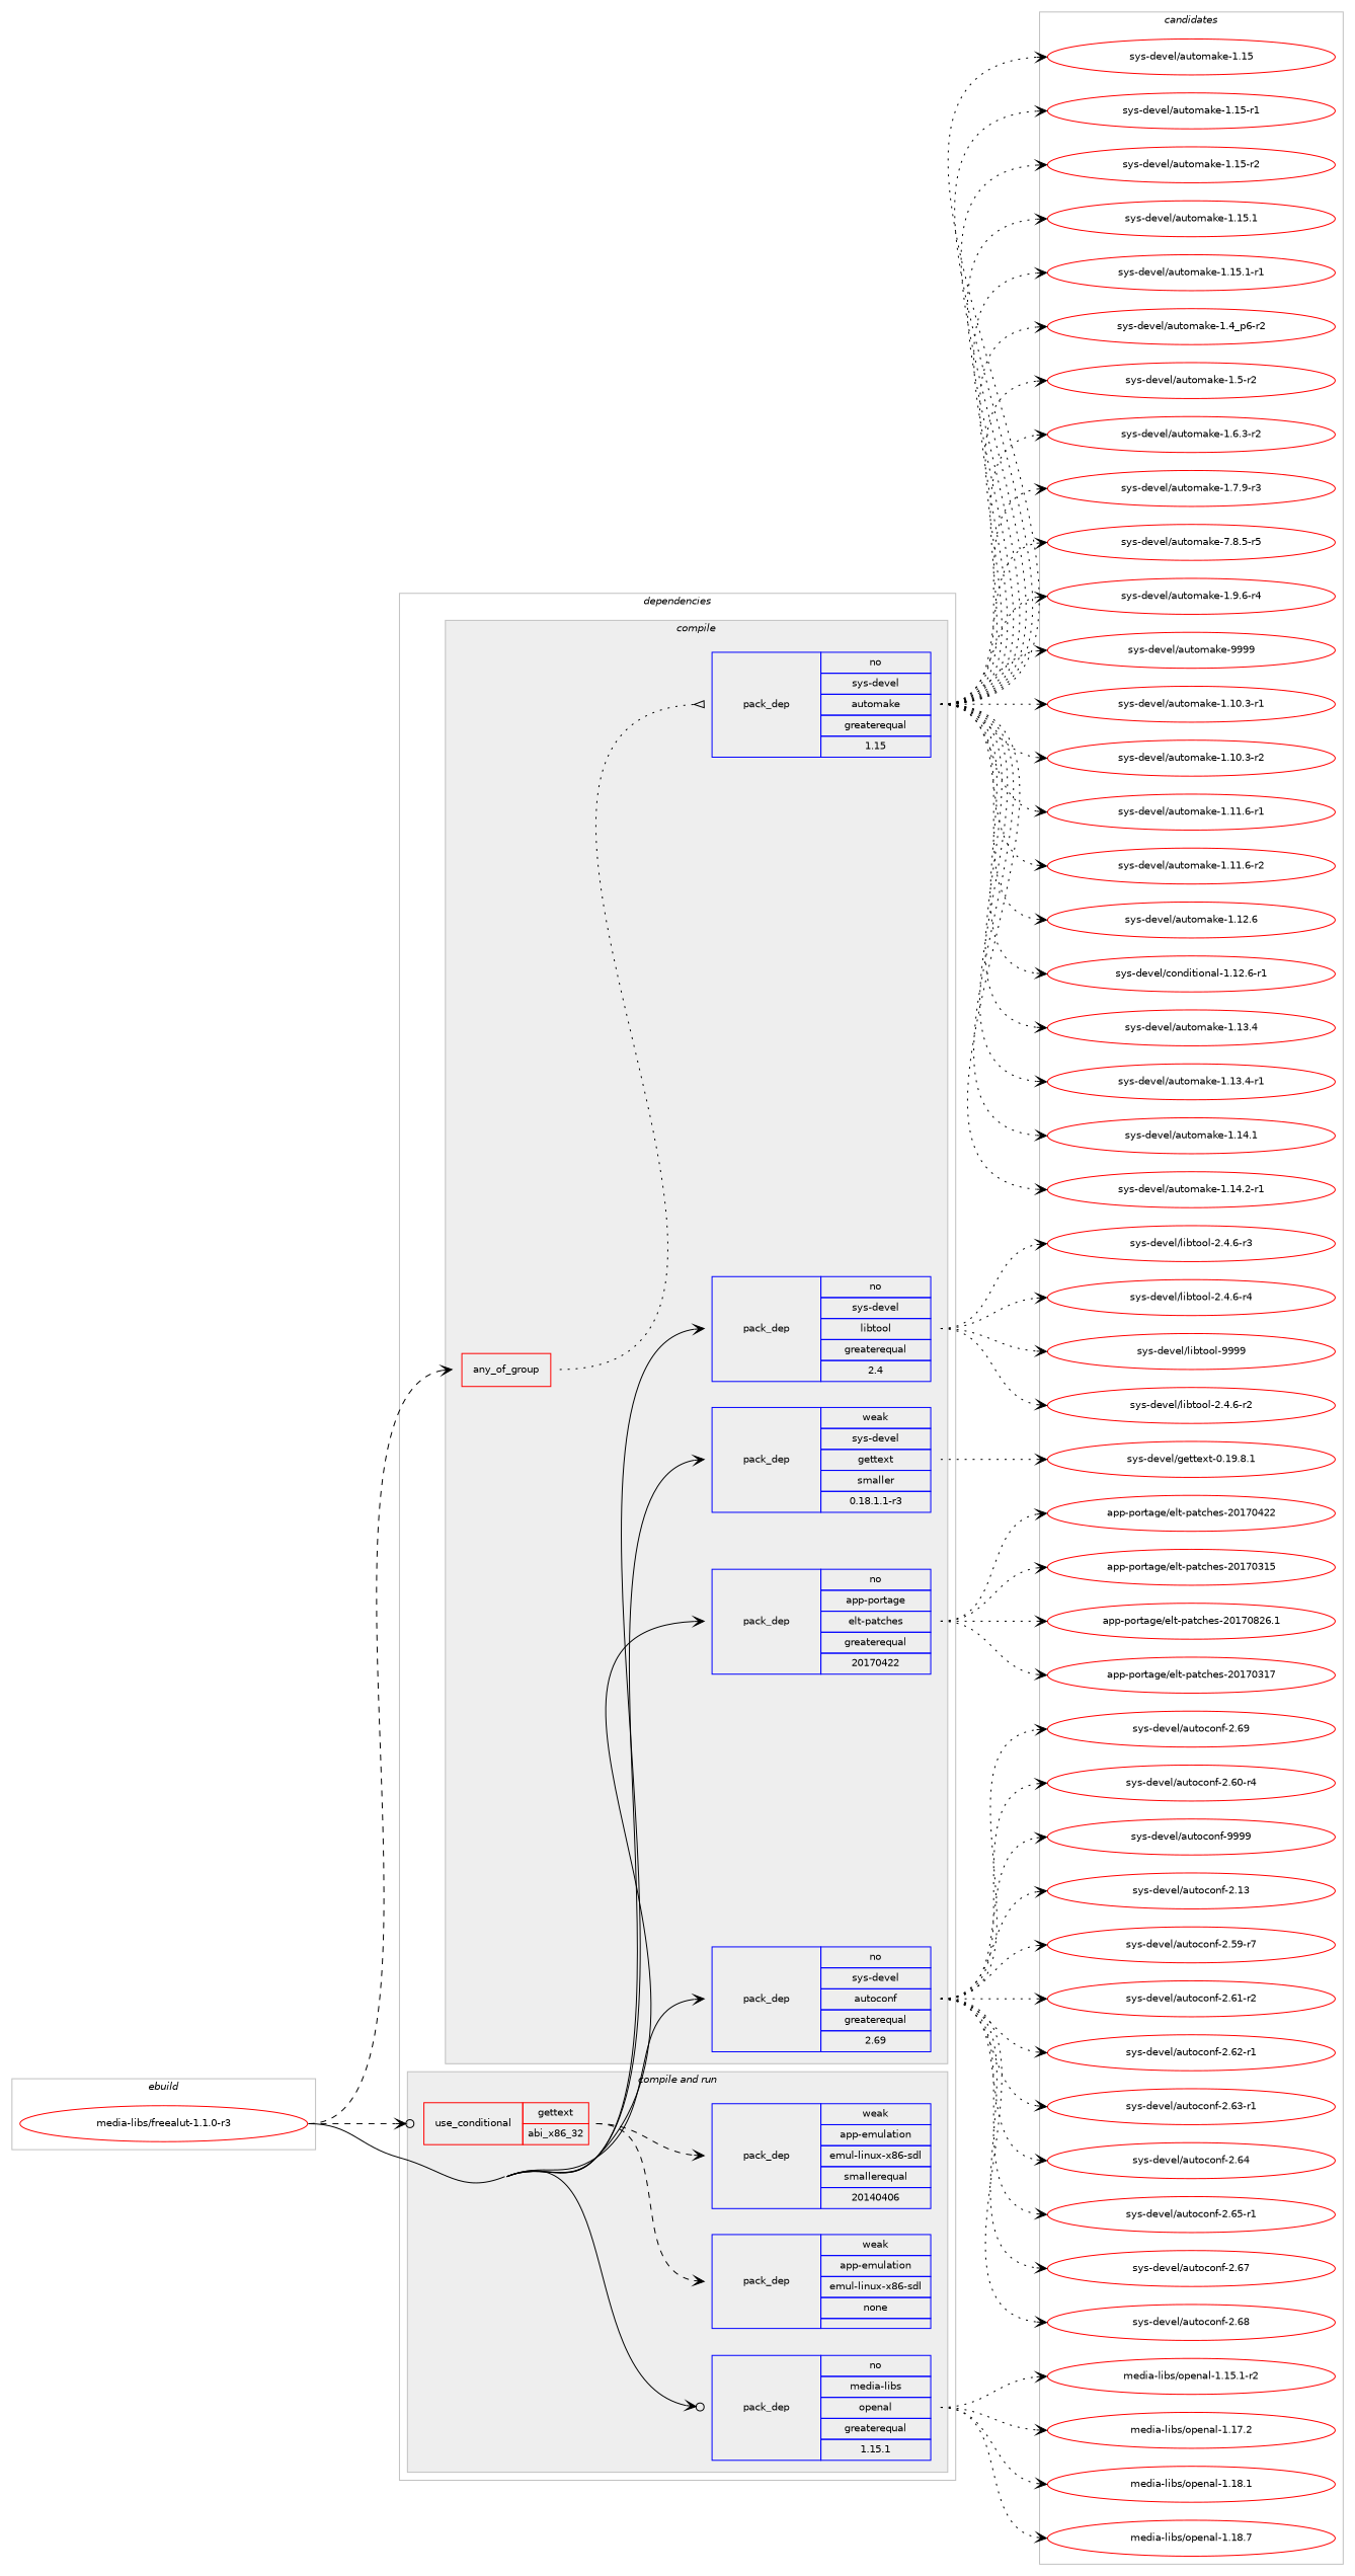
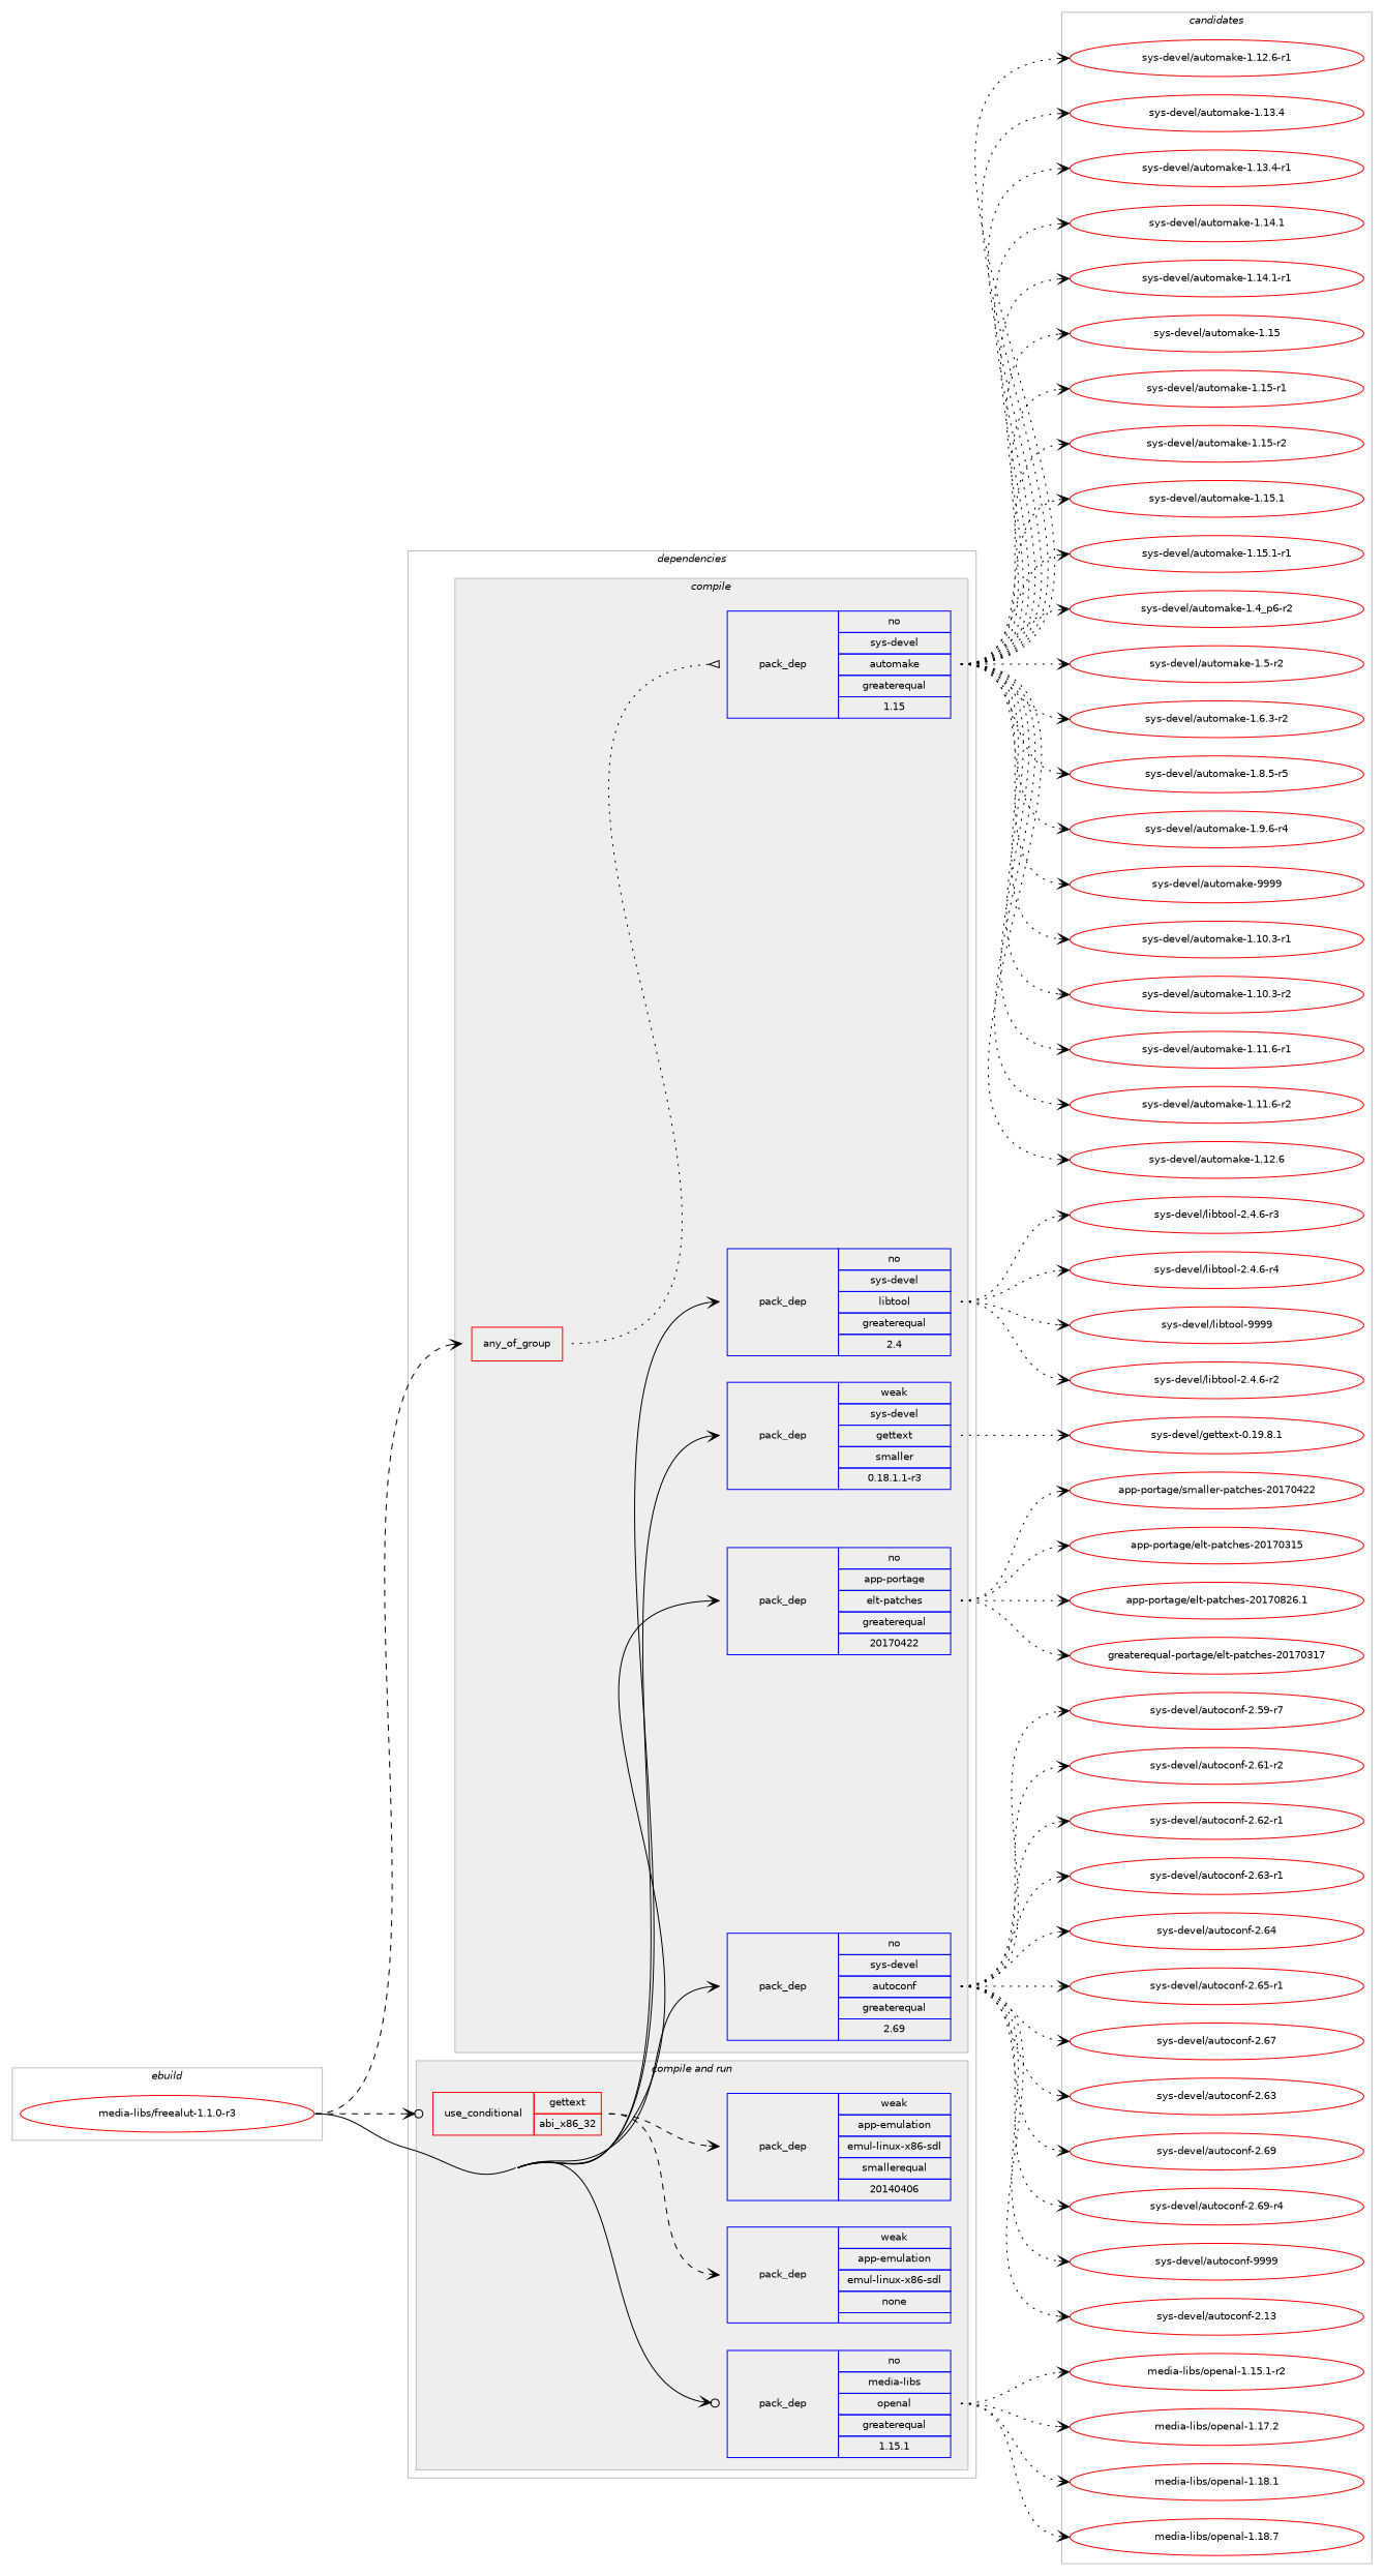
  digraph {
    compound=true
    concentrate=true
    fontname=Helvetica
    fontsize=10
    newrank=true
    rankdir=LR
    ranksep=1.5
    node [color=red fontname=Helvetica fontsize=10]
    edge [arrowhead=vee headport=w style=dotted tailport=e weight=100]
    n1 [label="media-libs/freealut-1.1.0-r3" width=4]
    n2 [color=blue label=<<TABLE BORDER="0" CELLBORDER="1" CELLSPACING="0" CELLPADDING="4" WIDTH="220"><TR><TD ROWSPAN="6" CELLPADDING="30">pack_dep</TD></TR><TR><TD WIDTH="110">no</TD></TR><TR><TD>sys-devel</TD></TR><TR><TD>automake</TD></TR><TR><TD>greaterequal</TD></TR><TR><TD>1.15</TD></TR></TABLE>> shape=none]
    n3 [label=<<TABLE BORDER="0" CELLBORDER="1" CELLSPACING="0" CELLPADDING="4"><TR><TD CELLPADDING="10">any_of_group</TD></TR></TABLE>> shape=none]
    n4 [color=blue label=<<TABLE BORDER="0" CELLBORDER="1" CELLSPACING="0" CELLPADDING="4" WIDTH="220"><TR><TD ROWSPAN="6" CELLPADDING="30">pack_dep</TD></TR><TR><TD WIDTH="110">no</TD></TR><TR><TD>app-portage</TD></TR><TR><TD>elt-patches</TD></TR><TR><TD>greaterequal</TD></TR><TR><TD>20170422</TD></TR></TABLE>> shape=none]
    n5 [color=blue label=<<TABLE BORDER="0" CELLBORDER="1" CELLSPACING="0" CELLPADDING="4" WIDTH="220"><TR><TD ROWSPAN="6" CELLPADDING="30">pack_dep</TD></TR><TR><TD WIDTH="110">no</TD></TR><TR><TD>sys-devel</TD></TR><TR><TD>autoconf</TD></TR><TR><TD>greaterequal</TD></TR><TR><TD>2.69</TD></TR></TABLE>> shape=none]
    n6 [color=blue label=<<TABLE BORDER="0" CELLBORDER="1" CELLSPACING="0" CELLPADDING="4" WIDTH="220"><TR><TD ROWSPAN="6" CELLPADDING="30">pack_dep</TD></TR><TR><TD WIDTH="110">no</TD></TR><TR><TD>sys-devel</TD></TR><TR><TD>libtool</TD></TR><TR><TD>greaterequal</TD></TR><TR><TD>2.4</TD></TR></TABLE>> shape=none]
    n7 [color=blue label=<<TABLE BORDER="0" CELLBORDER="1" CELLSPACING="0" CELLPADDING="4" WIDTH="220"><TR><TD ROWSPAN="6" CELLPADDING="30">pack_dep</TD></TR><TR><TD WIDTH="110">weak</TD></TR><TR><TD>sys-devel</TD></TR><TR><TD>gettext</TD></TR><TR><TD>smaller</TD></TR><TR><TD>0.18.1.1-r3</TD></TR></TABLE>> shape=none]
    n8 [color=blue label=<<TABLE BORDER="0" CELLBORDER="1" CELLSPACING="0" CELLPADDING="4" WIDTH="220"><TR><TD ROWSPAN="6" CELLPADDING="30">pack_dep</TD></TR><TR><TD WIDTH="110">weak</TD></TR><TR><TD>app-emulation</TD></TR><TR><TD>emul-linux-x86-sdl</TD></TR><TR><TD>none</TD></TR><TR><TD></TD></TR></TABLE>> shape=none]
    n9 [color=blue label=<<TABLE BORDER="0" CELLBORDER="1" CELLSPACING="0" CELLPADDING="4" WIDTH="220"><TR><TD ROWSPAN="6" CELLPADDING="30">pack_dep</TD></TR><TR><TD WIDTH="110">weak</TD></TR><TR><TD>app-emulation</TD></TR><TR><TD>emul-linux-x86-sdl</TD></TR><TR><TD>smallerequal</TD></TR><TR><TD>20140406</TD></TR></TABLE>> shape=none]
    n10 [label=<<TABLE BORDER="0" CELLBORDER="1" CELLSPACING="0" CELLPADDING="4"><TR><TD ROWSPAN="3" CELLPADDING="10">use_conditional</TD></TR><TR><TD>gettext</TD></TR><TR><TD>abi_x86_32</TD></TR></TABLE>> shape=none]
    n11 [color=blue label=<<TABLE BORDER="0" CELLBORDER="1" CELLSPACING="0" CELLPADDING="4" WIDTH="220"><TR><TD ROWSPAN="6" CELLPADDING="30">pack_dep</TD></TR><TR><TD WIDTH="110">no</TD></TR><TR><TD>media-libs</TD></TR><TR><TD>openal</TD></TR><TR><TD>greaterequal</TD></TR><TR><TD>1.15.1</TD></TR></TABLE>> shape=none]
    n12 [label="sys-devel/automake-1.10.3-r1" width=4]
    n13 [label="sys-devel/automake-1.10.3-r2" width=4]
    n14 [label="sys-devel/automake-1.11.6-r1" width=4]
    n15 [label="sys-devel/automake-1.11.6-r2" width=4]
    n16 [label="sys-devel/automake-1.12.6" width=4]
-   n17 [label="sys-devel/conditional-1.12.6-r1" width=4]
+   n17 [label="sys-devel/automake-1.12.6-r1" width=4]
    n18 [label="sys-devel/automake-1.13.4" width=4]
    n19 [label="sys-devel/automake-1.13.4-r1" width=4]
    n20 [label="sys-devel/automake-1.14.1" width=4]
-   n21 [label="sys-devel/automake-1.14.2-r1" width=4]
+   n21 [label="sys-devel/automake-1.14.1-r1" width=4]
    n22 [label="sys-devel/automake-1.15" width=4]
    n23 [label="sys-devel/automake-1.15-r1" width=4]
    n24 [label="sys-devel/automake-1.15-r2" width=4]
    n25 [label="sys-devel/automake-1.15.1" width=4]
    n26 [label="sys-devel/automake-1.15.1-r1" width=4]
    n27 [label="sys-devel/automake-1.4_p6-r2" width=4]
    n28 [label="sys-devel/automake-1.5-r2" width=4]
    n29 [label="sys-devel/automake-1.6.3-r2" width=4]
-   n30 [label="sys-devel/automake-1.7.9-r3" width=4]
-   n31 [label="sys-devel/automake-7.8.5-r5" width=4]
+   n31 [label="sys-devel/automake-1.8.5-r5" width=4]
    n32 [label="sys-devel/automake-1.9.6-r4" width=4]
    n33 [label="sys-devel/automake-9999" width=4]
-   n34 [label="app-portage/elt-patches-20170317" width=4]
-   n35 [label="app-portage/elt-patches-20170422" width=4]
+   n34 [label="greaterequal-portage/elt-patches-20170317" width=4]
+   n35 [label="app-portage/smaller-patches-20170422" width=4]
    n36 [label="app-portage/elt-patches-20170315" width=4]
    n37 [label="app-portage/elt-patches-20170826.1" width=4]
    n38 [label="sys-devel/autoconf-2.13" width=4]
    n39 [label="sys-devel/autoconf-2.59-r7" width=4]
    n40 [label="sys-devel/autoconf-2.61-r2" width=4]
    n41 [label="sys-devel/autoconf-2.62-r1" width=4]
    n42 [label="sys-devel/autoconf-2.63-r1" width=4]
    n43 [label="sys-devel/autoconf-2.64" width=4]
    n44 [label="sys-devel/autoconf-2.65-r1" width=4]
    n45 [label="sys-devel/autoconf-2.67" width=4]
-   n46 [label="sys-devel/autoconf-2.68" width=4]
+   n46 [label="sys-devel/autoconf-2.63" width=4]
    n47 [label="sys-devel/autoconf-2.69" width=4]
-   n48 [label="sys-devel/autoconf-2.60-r4" width=4]
+   n48 [label="sys-devel/autoconf-2.69-r4" width=4]
    n49 [label="sys-devel/autoconf-9999" width=4]
    n50 [label="sys-devel/libtool-2.4.6-r2" width=4]
    n51 [label="sys-devel/libtool-2.4.6-r3" width=4]
    n52 [label="sys-devel/libtool-2.4.6-r4" width=4]
    n53 [label="sys-devel/libtool-9999" width=4]
    n54 [label="sys-devel/gettext-0.19.8.1" width=4]
    n55 [label="media-libs/openal-1.15.1-r2" width=4]
    n56 [label="media-libs/openal-1.17.2" width=4]
    n57 [label="media-libs/openal-1.18.1" width=4]
    n58 [label="media-libs/openal-1.18.7" width=4]
    subgraph cluster_1 {
      color=gray
      label=<<i>ebuild</i>>
      rank=same
      n1
    }
    subgraph cluster_2 {
      color=gray
      label=<<i>dependencies</i>>
      subgraph cluster_3 {
        color=gray
        fillcolor="#eeeeee"
        label=<<i>compile</i>>
        style=filled
        subgraph sub_4 {
          color=gray
          fillcolor="#eeeeee"
          label=<<i>compile</i>>
          style=filled
          n3
          subgraph sub_5 {
            color=gray
            fillcolor="#eeeeee"
            label=<<i>compile</i>>
            style=filled
            n2
          }
        }
        subgraph sub_6 {
          color=gray
          fillcolor="#eeeeee"
          label=<<i>compile</i>>
          style=filled
          n4
        }
        subgraph sub_7 {
          color=gray
          fillcolor="#eeeeee"
          label=<<i>compile</i>>
          style=filled
          n5
        }
        subgraph sub_8 {
          color=gray
          fillcolor="#eeeeee"
          label=<<i>compile</i>>
          style=filled
          n6
        }
        subgraph sub_9 {
          color=gray
          fillcolor="#eeeeee"
          label=<<i>compile</i>>
          style=filled
          n7
        }
      }
      subgraph cluster_10 {
        color=gray
        fillcolor="#eeeeee"
        label=<<i>compile and run</i>>
        style=filled
        subgraph sub_11 {
          color=gray
          fillcolor="#eeeeee"
          label=<<i>compile and run</i>>
          style=filled
          n10
          subgraph sub_12 {
            color=gray
            fillcolor="#eeeeee"
            label=<<i>compile and run</i>>
            style=filled
            n8
          }
          subgraph sub_13 {
            color=gray
            fillcolor="#eeeeee"
            label=<<i>compile and run</i>>
            style=filled
            n9
          }
        }
        subgraph sub_14 {
          color=gray
          fillcolor="#eeeeee"
          label=<<i>compile and run</i>>
          style=filled
          n11
        }
      }
      subgraph cluster_15 {
        color=gray
        fillcolor="#eeeeee"
        label=<<i>run</i>>
        style=filled
      }
    }
    subgraph cluster_16 {
      color=gray
      label=<<i>candidates</i>>
      rank=same
      subgraph sub_17 {
        color=black
        label=<<i>candidates</i>>
        nodesep=1
        rank=same
        n12
        n13
        n14
        n15
        n16
        n17
        n18
        n19
        n20
        n21
        n22
        n23
        n24
        n25
        n26
        n27
        n28
        n29
-       n30
        n31
        n32
        n33
      }
      subgraph sub_18 {
        color=black
        label=<<i>candidates</i>>
        nodesep=1
        rank=same
        n34
        n35
        n36
        n37
      }
      subgraph sub_19 {
        color=black
        label=<<i>candidates</i>>
        nodesep=1
        rank=same
        n38
        n39
        n40
        n41
        n42
        n43
        n44
        n45
        n46
        n47
        n48
        n49
      }
      subgraph sub_20 {
        color=black
        label=<<i>candidates</i>>
        nodesep=1
        rank=same
        n50
        n51
        n52
        n53
      }
      subgraph sub_21 {
        color=black
        label=<<i>candidates</i>>
        nodesep=1
        rank=same
        n54
      }
      subgraph sub_22 {
        color=black
        label=<<i>candidates</i>>
        nodesep=1
        rank=same
      }
      subgraph sub_23 {
        color=black
        label=<<i>candidates</i>>
        nodesep=1
        rank=same
      }
      subgraph sub_24 {
        color=black
        label=<<i>candidates</i>>
        nodesep=1
        rank=same
        n55
        n56
        n57
        n58
      }
    }
    n1 -> n3 [style=dashed weight=20]
    n1 -> n4 [style=solid weight=20]
    n1 -> n5 [style=solid weight=20]
    n1 -> n6 [style=solid weight=20]
    n1 -> n7 [style=solid weight=20]
    n1 -> n10 [arrowhead=odotvee style=dashed weight=20]
    n1 -> n11 [arrowhead=odotvee style=solid weight=20]
    n2 -> n12
    n2 -> n13
    n2 -> n14
    n2 -> n15
    n2 -> n16
    n2 -> n17
    n2 -> n18
    n2 -> n19
    n2 -> n20
    n2 -> n21
    n2 -> n22
    n2 -> n23
    n2 -> n24
    n2 -> n25
    n2 -> n26
    n2 -> n27
    n2 -> n28
    n2 -> n29
-   n2 -> n30
    n2 -> n31
    n2 -> n32
    n2 -> n33
    n3 -> n2 [arrowhead=oinv weight=20]
    n4 -> n34
    n4 -> n35
    n4 -> n36
    n4 -> n37
    n5 -> n38
    n5 -> n39
    n5 -> n40
    n5 -> n41
    n5 -> n42
    n5 -> n43
    n5 -> n44
    n5 -> n45
    n5 -> n46
    n5 -> n47
    n5 -> n48
    n5 -> n49
    n6 -> n50
    n6 -> n51
    n6 -> n52
    n6 -> n53
    n7 -> n54
    n10 -> n8 [style=dashed weight=20]
    n10 -> n9 [style=dashed weight=20]
    n11 -> n55
    n11 -> n56
    n11 -> n57
    n11 -> n58
  }
